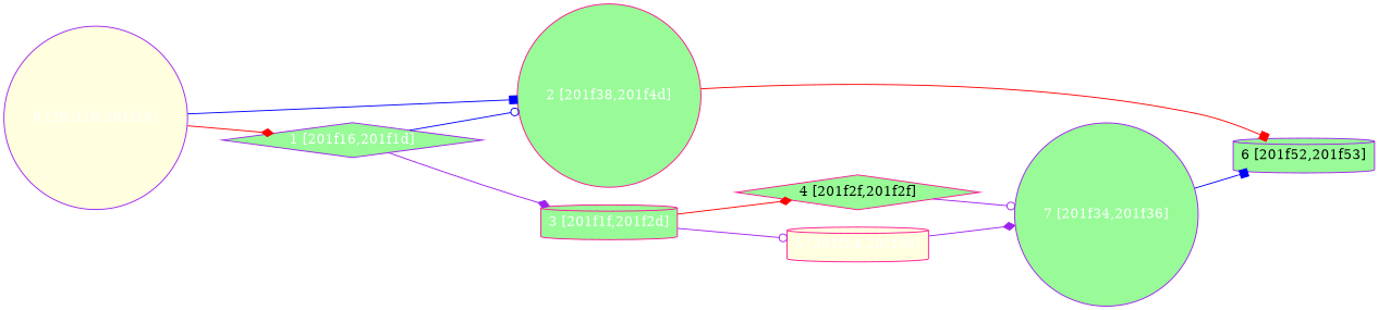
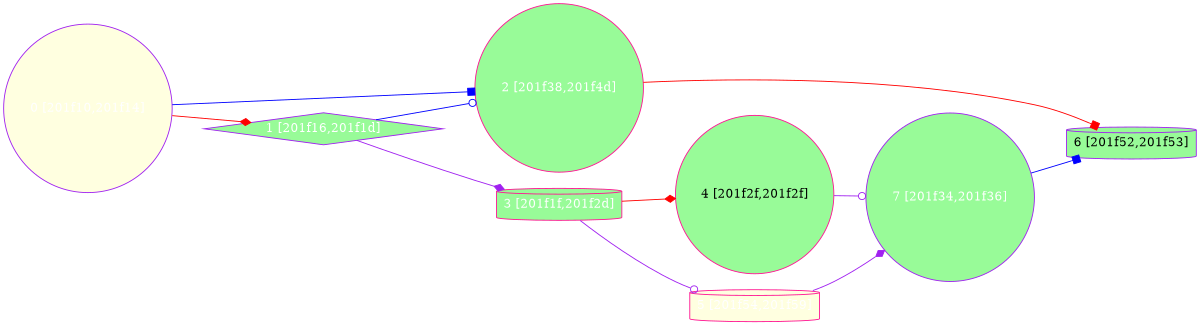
  digraph {
    rankdir=LR
    node [fillcolor=palegreen fontcolor="#ffffff" shape=circle style=filled color=purple]
    edge [color=purple arrowhead=diamond]
    n1 [fillcolor=lightyellow label="0 [201f10,201f14]"]
    n2 [label="1 [201f16,201f1d]" shape=diamond]
    n3 [label="2 [201f38,201f4d]" color=deeppink]
    n4 [label="3 [201f1f,201f2d]" shape=cylinder color=deeppink]
    n5 [fontcolor="#000000" label="6 [201f52,201f53]" shape=cylinder]
-   n6 [fontcolor="#000000" label="4 [201f2f,201f2f]" shape=diamond color=deeppink]
+   n6 [fontcolor="#000000" label="4 [201f2f,201f2f]" color=deeppink]
    n7 [fillcolor=lightyellow label="5 [201f54,201f59]" shape=cylinder color=deeppink]
    n8 [label="7 [201f34,201f36]"]
    n1 -> n2 [color=red]
    n1 -> n3 [color=blue arrowhead=box]
    n2 -> n3 [color=blue arrowhead=odot]
    n2 -> n4
    n3 -> n5 [color=red arrowhead=box]
    n4 -> n6 [color=red]
    n4 -> n7 [arrowhead=odot]
    n6 -> n8 [arrowhead=odot]
    n7 -> n8
    n8 -> n5 [color=blue arrowhead=box]
  }
